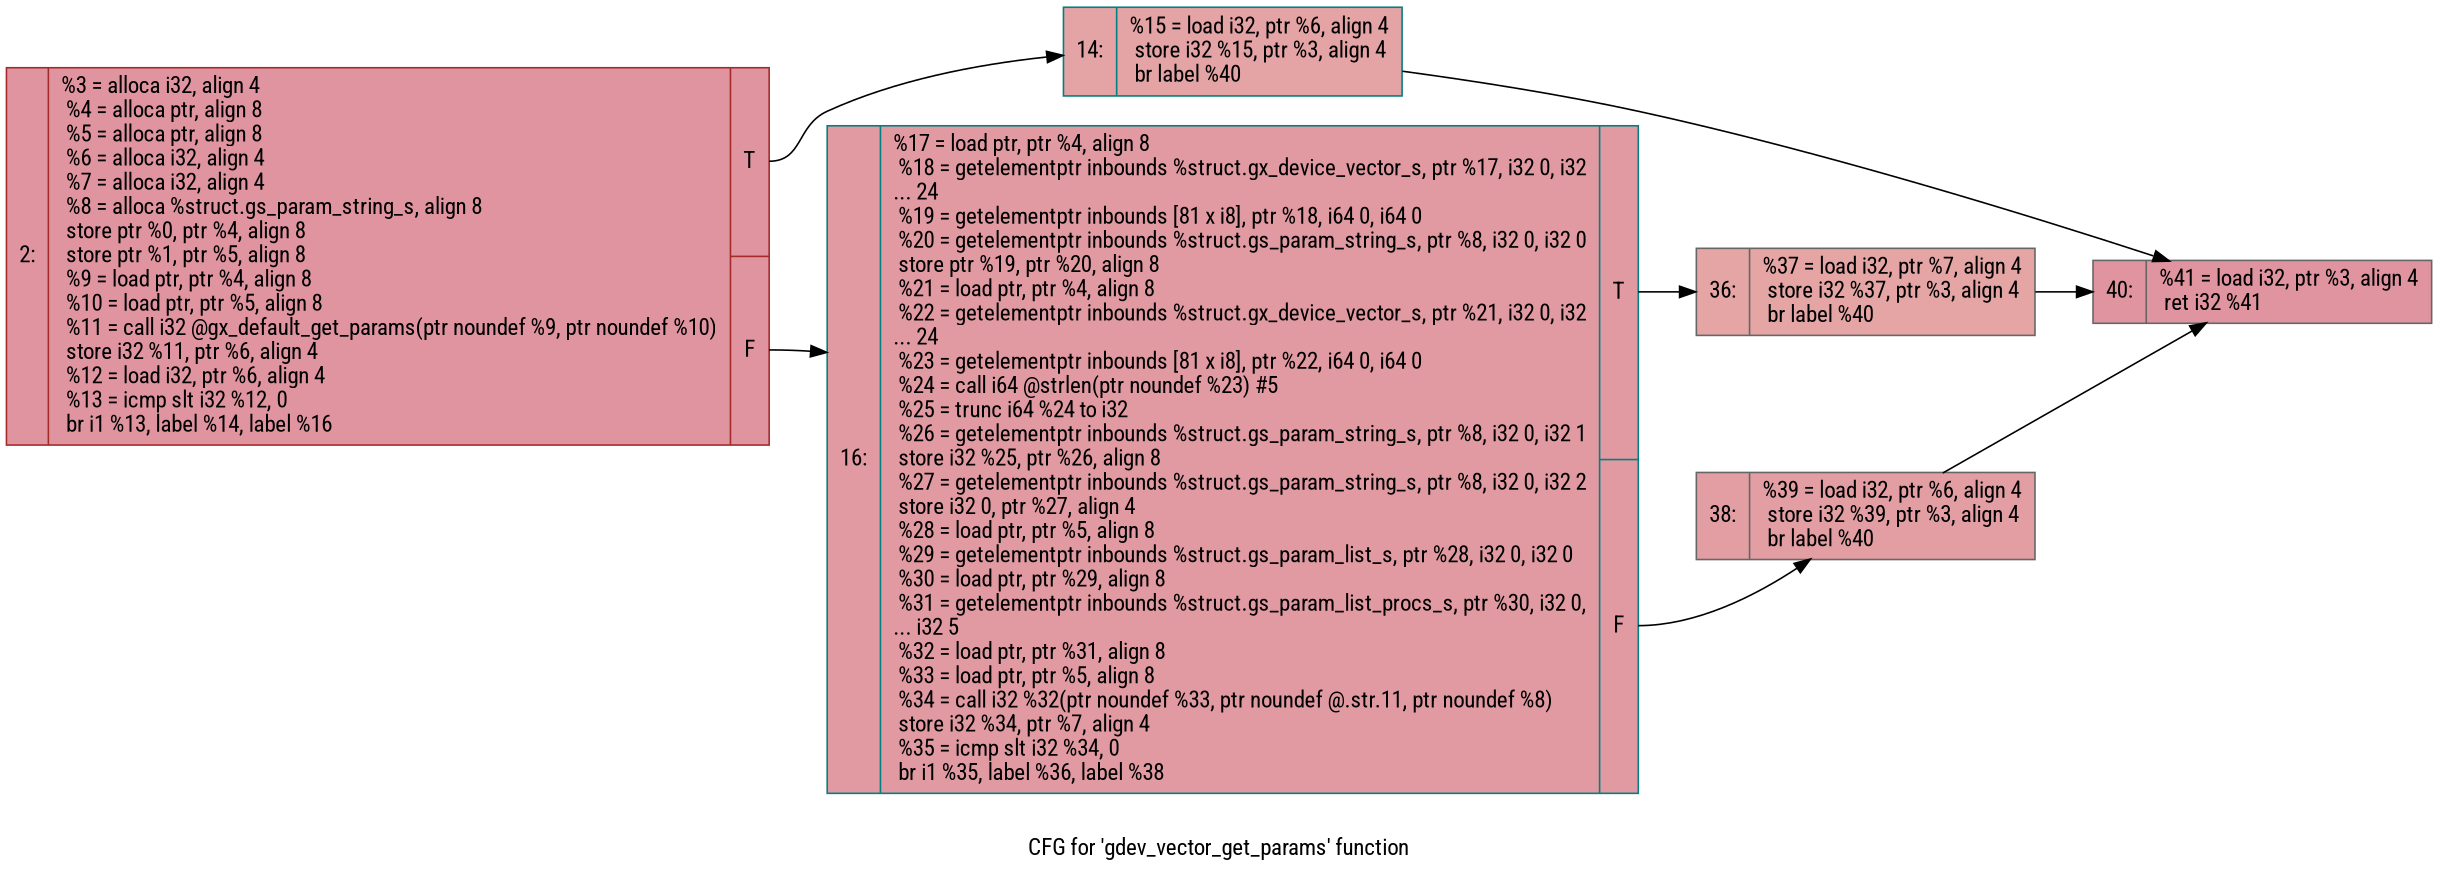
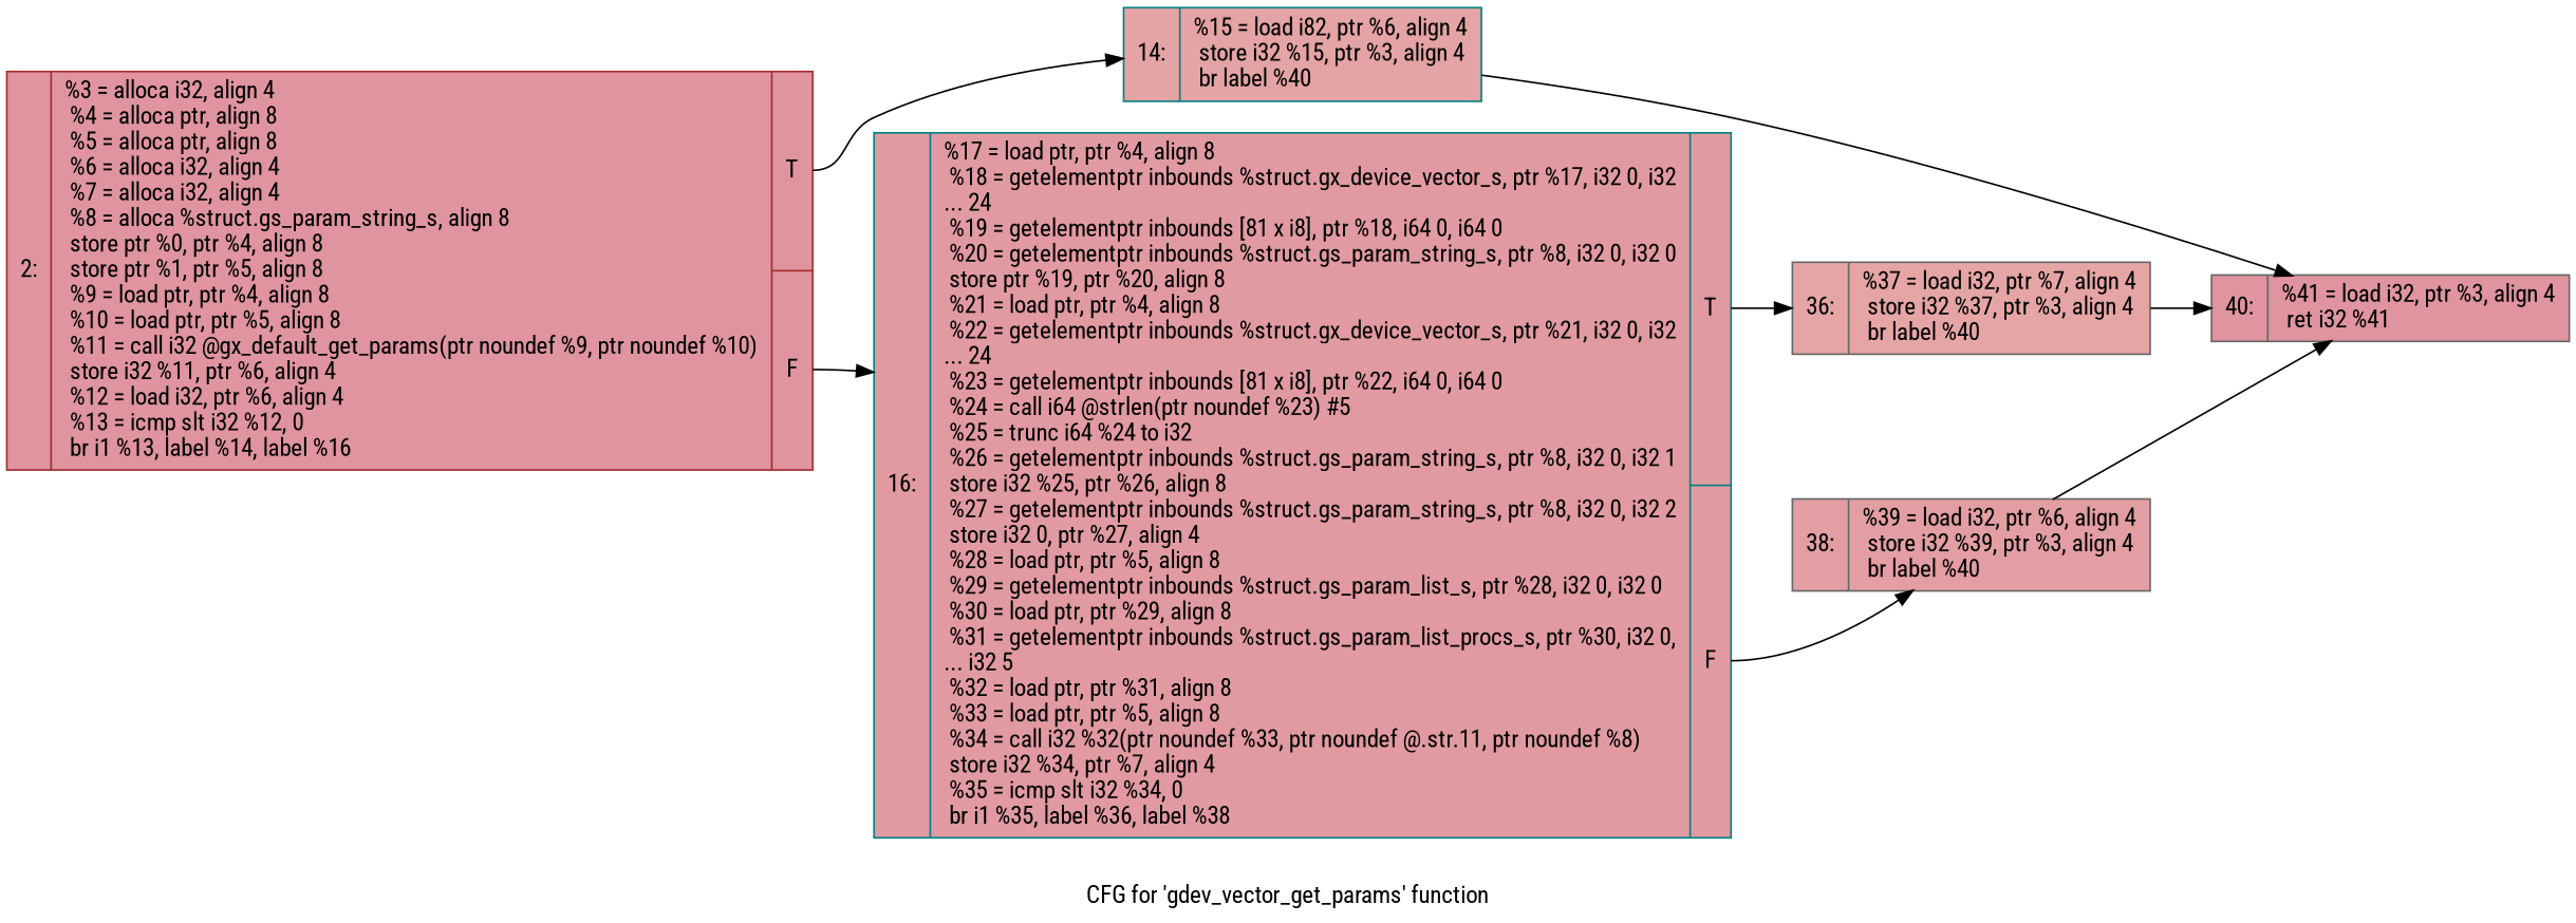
  digraph {
    label="CFG for 'gdev_vector_get_params' function"
    rankdir=LR
    fontname="Roboto Condensed"
    node [color=gray40 fillcolor="#b70d2870" fontname="Roboto Condensed" shape=record style=filled]
    edge [fontname="Roboto Condensed"]
    n1 [color=brown label="{2:\l|  %3 = alloca i32, align 4\l  %4 = alloca ptr, align 8\l  %5 = alloca ptr, align 8\l  %6 = alloca i32, align 4\l  %7 = alloca i32, align 4\l  %8 = alloca %struct.gs_param_string_s, align 8\l  store ptr %0, ptr %4, align 8\l  store ptr %1, ptr %5, align 8\l  %9 = load ptr, ptr %4, align 8\l  %10 = load ptr, ptr %5, align 8\l  %11 = call i32 @gx_default_get_params(ptr noundef %9, ptr noundef %10)\l  store i32 %11, ptr %6, align 4\l  %12 = load i32, ptr %6, align 4\l  %13 = icmp slt i32 %12, 0\l  br i1 %13, label %14, label %16\l|{<s0>T|<s1>F}}"]
-   n2 [color=teal fillcolor="#c32e3170" label="{14:\l|  %15 = load i32, ptr %6, align 4\l  store i32 %15, ptr %3, align 4\l  br label %40\l}"]
+   n2 [color=teal fillcolor="#c32e3170" label="{14:\l|  %15 = load i82, ptr %6, align 4\l  store i32 %15, ptr %3, align 4\l  br label %40\l}"]
    n3 [color=teal fillcolor="#bb1b2c70" label="{16:\l|  %17 = load ptr, ptr %4, align 8\l  %18 = getelementptr inbounds %struct.gx_device_vector_s, ptr %17, i32 0, i32\l... 24\l  %19 = getelementptr inbounds [81 x i8], ptr %18, i64 0, i64 0\l  %20 = getelementptr inbounds %struct.gs_param_string_s, ptr %8, i32 0, i32 0\l  store ptr %19, ptr %20, align 8\l  %21 = load ptr, ptr %4, align 8\l  %22 = getelementptr inbounds %struct.gx_device_vector_s, ptr %21, i32 0, i32\l... 24\l  %23 = getelementptr inbounds [81 x i8], ptr %22, i64 0, i64 0\l  %24 = call i64 @strlen(ptr noundef %23) #5\l  %25 = trunc i64 %24 to i32\l  %26 = getelementptr inbounds %struct.gs_param_string_s, ptr %8, i32 0, i32 1\l  store i32 %25, ptr %26, align 8\l  %27 = getelementptr inbounds %struct.gs_param_string_s, ptr %8, i32 0, i32 2\l  store i32 0, ptr %27, align 4\l  %28 = load ptr, ptr %5, align 8\l  %29 = getelementptr inbounds %struct.gs_param_list_s, ptr %28, i32 0, i32 0\l  %30 = load ptr, ptr %29, align 8\l  %31 = getelementptr inbounds %struct.gs_param_list_procs_s, ptr %30, i32 0,\l... i32 5\l  %32 = load ptr, ptr %31, align 8\l  %33 = load ptr, ptr %5, align 8\l  %34 = call i32 %32(ptr noundef %33, ptr noundef @.str.11, ptr noundef %8)\l  store i32 %34, ptr %7, align 4\l  %35 = icmp slt i32 %34, 0\l  br i1 %35, label %36, label %38\l|{<s0>T|<s1>F}}"]
    n4 [label="{40:\l|  %41 = load i32, ptr %3, align 4\l  ret i32 %41\l}"]
    n5 [fillcolor="#c5333470" label="{36:\l|  %37 = load i32, ptr %7, align 4\l  store i32 %37, ptr %3, align 4\l  br label %40\l}"]
    n6 [fillcolor="#be242e70" label="{38:\l|  %39 = load i32, ptr %6, align 4\l  store i32 %39, ptr %3, align 4\l  br label %40\l}"]
    n1 -> n2 [tailport=s0]
    n1 -> n3 [tailport=s1]
    n2 -> n4
    n3 -> n5 [tailport=s0]
    n3 -> n6 [tailport=s1]
    n5 -> n4
    n6 -> n4
  }
